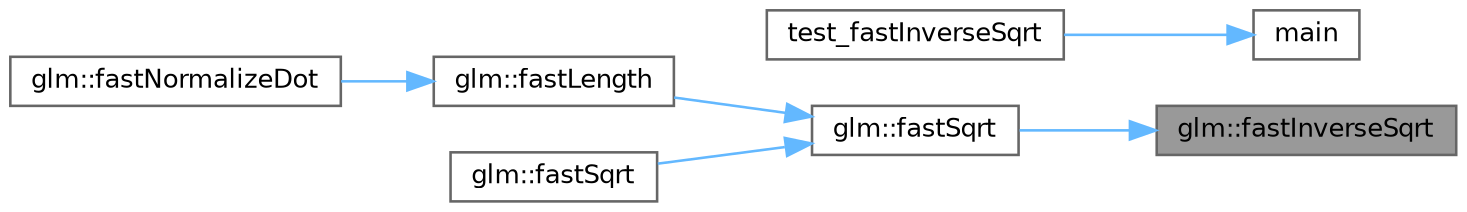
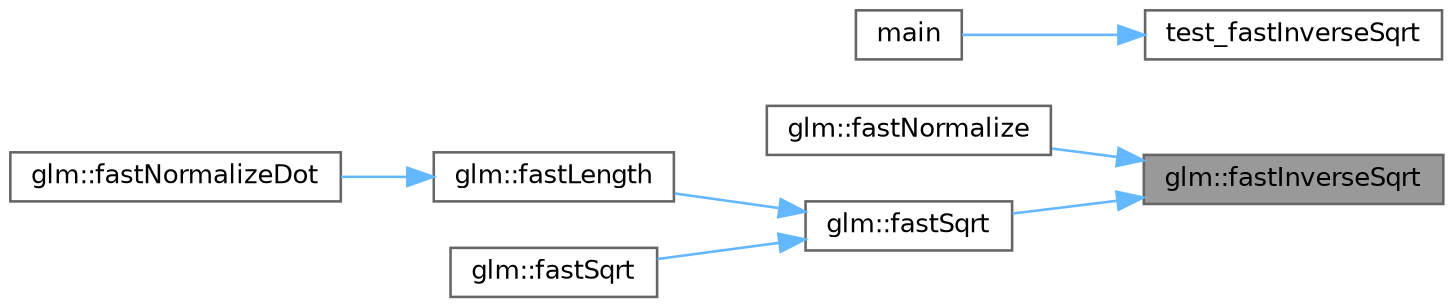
  digraph {
    rankdir=RL
    node [color=grey40 fillcolor=white fontname=Helvetica fontsize=10 shape=box style=filled]
    edge [color=steelblue1 dir=back fontname=Helvetica fontsize=10 labelfontname=Helvetica labelfontsize=10 style=solid]
    n1 [color=gray40 fillcolor=grey60 fontcolor=black height=0.2 label="glm::fastInverseSqrt" width=0.4]
+   n2 [height=0.2 label="glm::fastNormalize" width=0.4]
    n3 [height=0.2 label="glm::fastSqrt" width=0.4]
    n4 [height=0.2 label="glm::fastNormalizeDot" width=0.4]
    n5 [height=0.2 label="glm::fastLength" width=0.4]
    n6 [height=0.2 label="glm::fastSqrt" width=0.4]
    n7 [height=0.2 label=test_fastInverseSqrt width=0.4]
    n8 [height=0.2 label=main width=0.4]
+   n1 -> n2
    n1 -> n3
    n3 -> n5
    n3 -> n6
    n5 -> n4
-   n8 -> n7
+   n7 -> n8
  }
